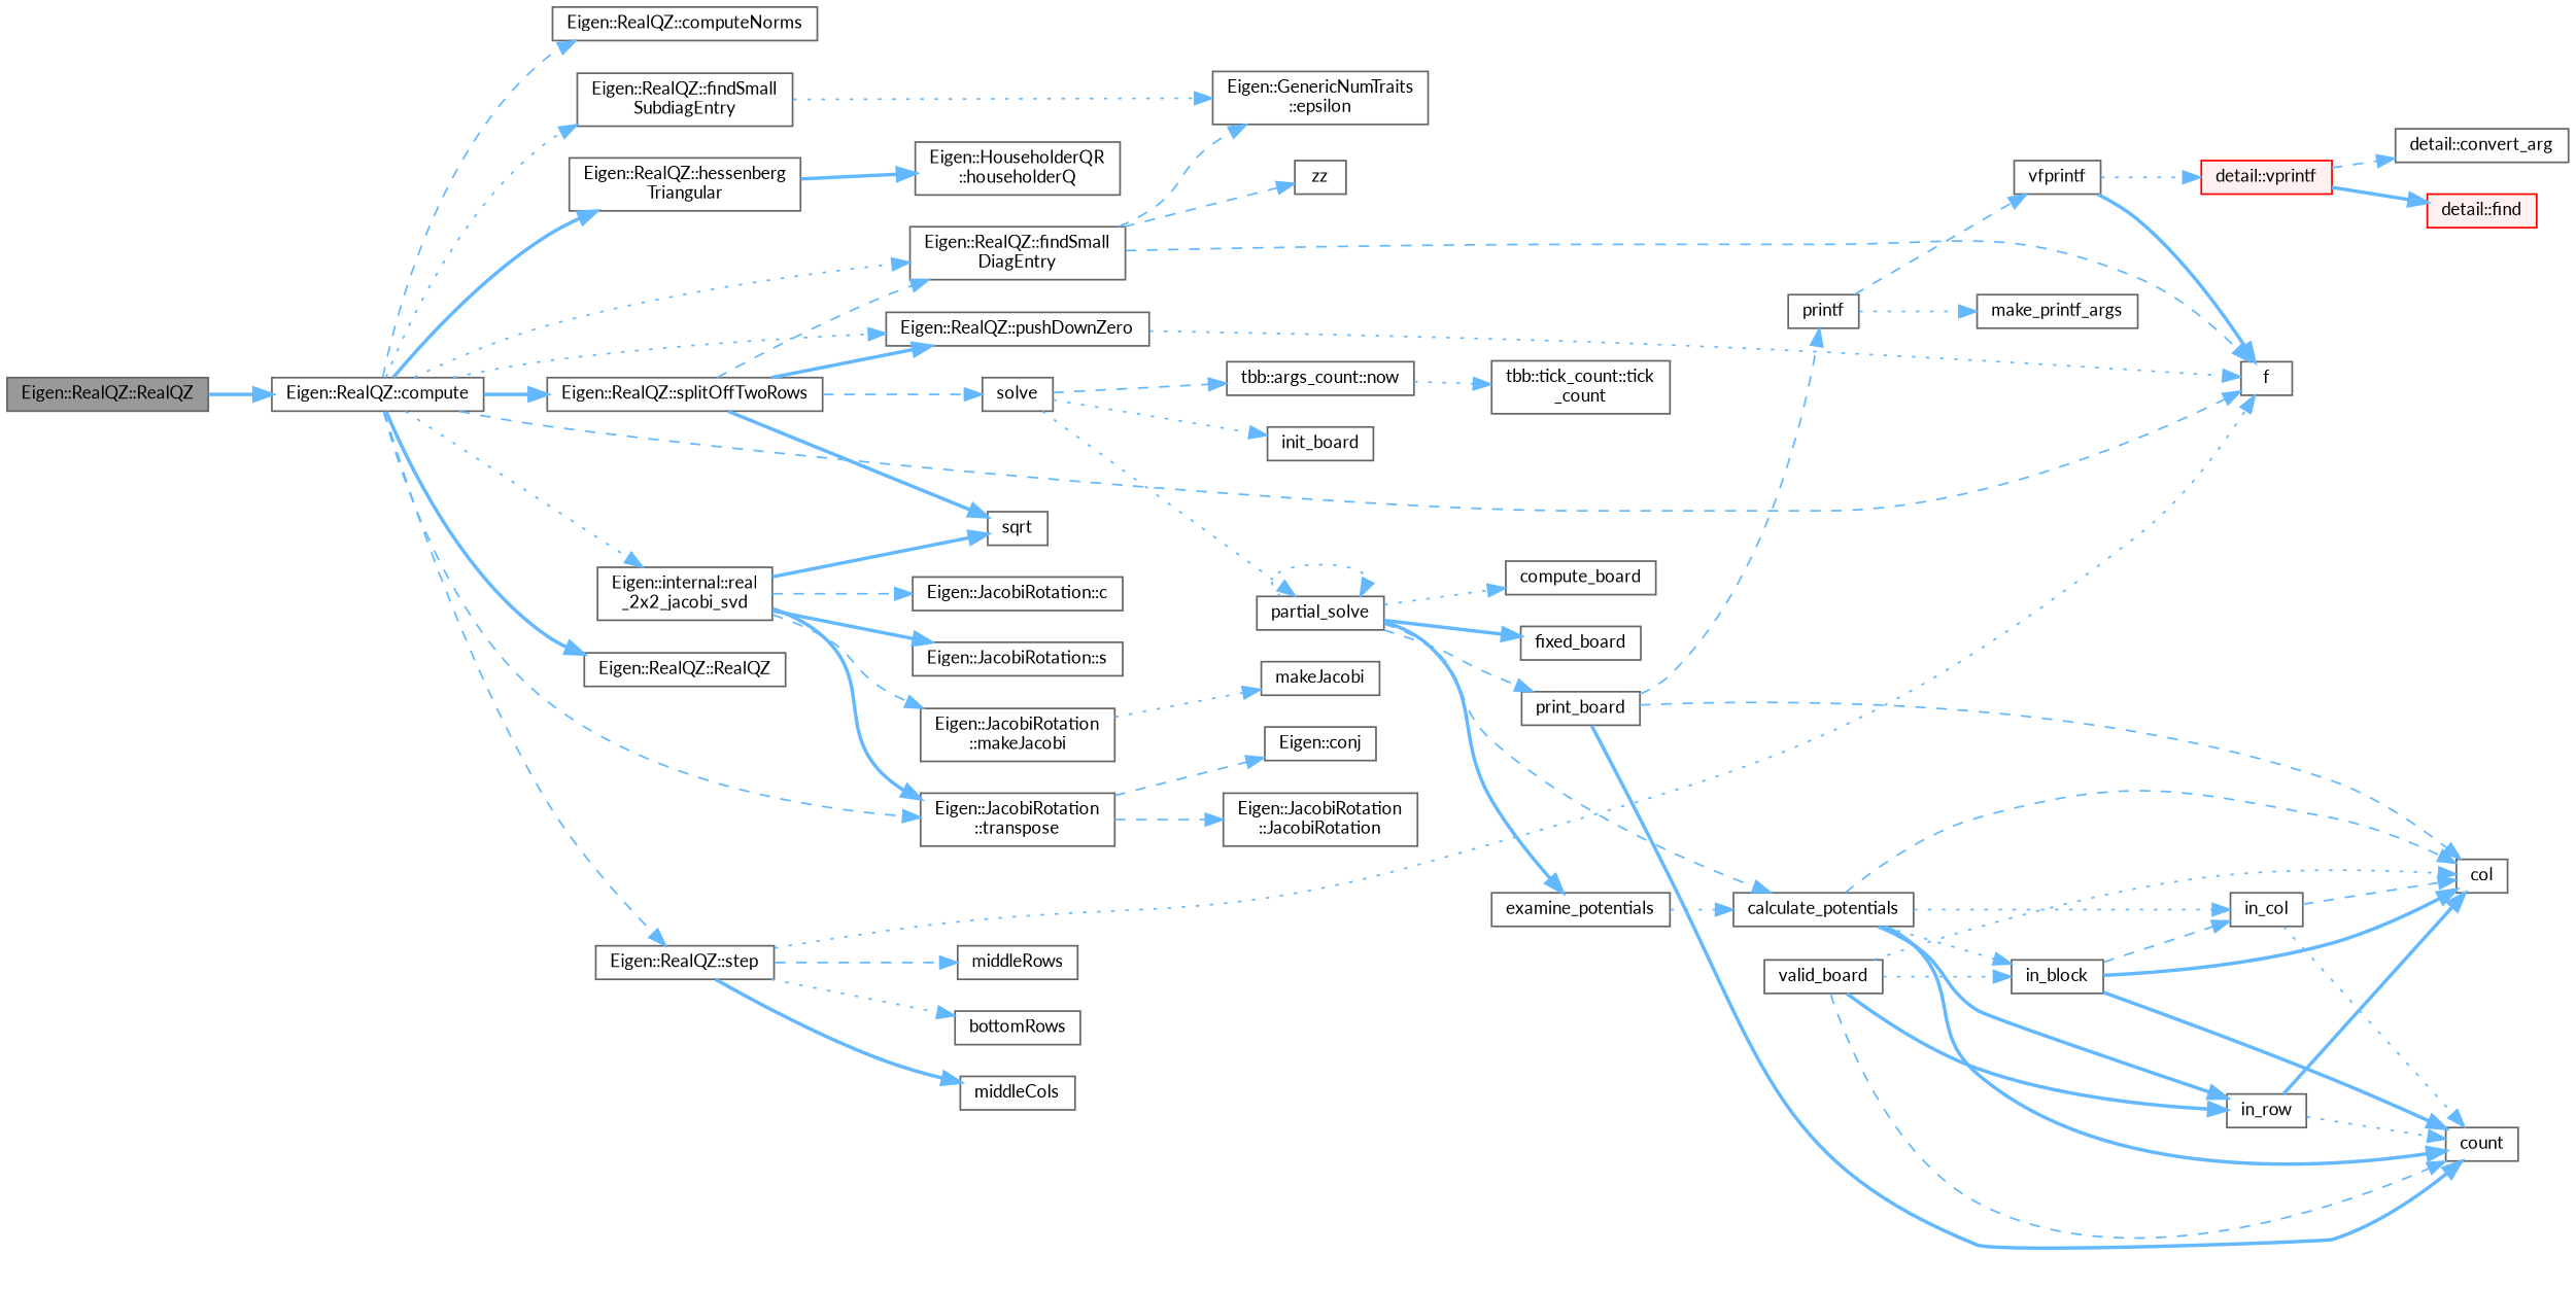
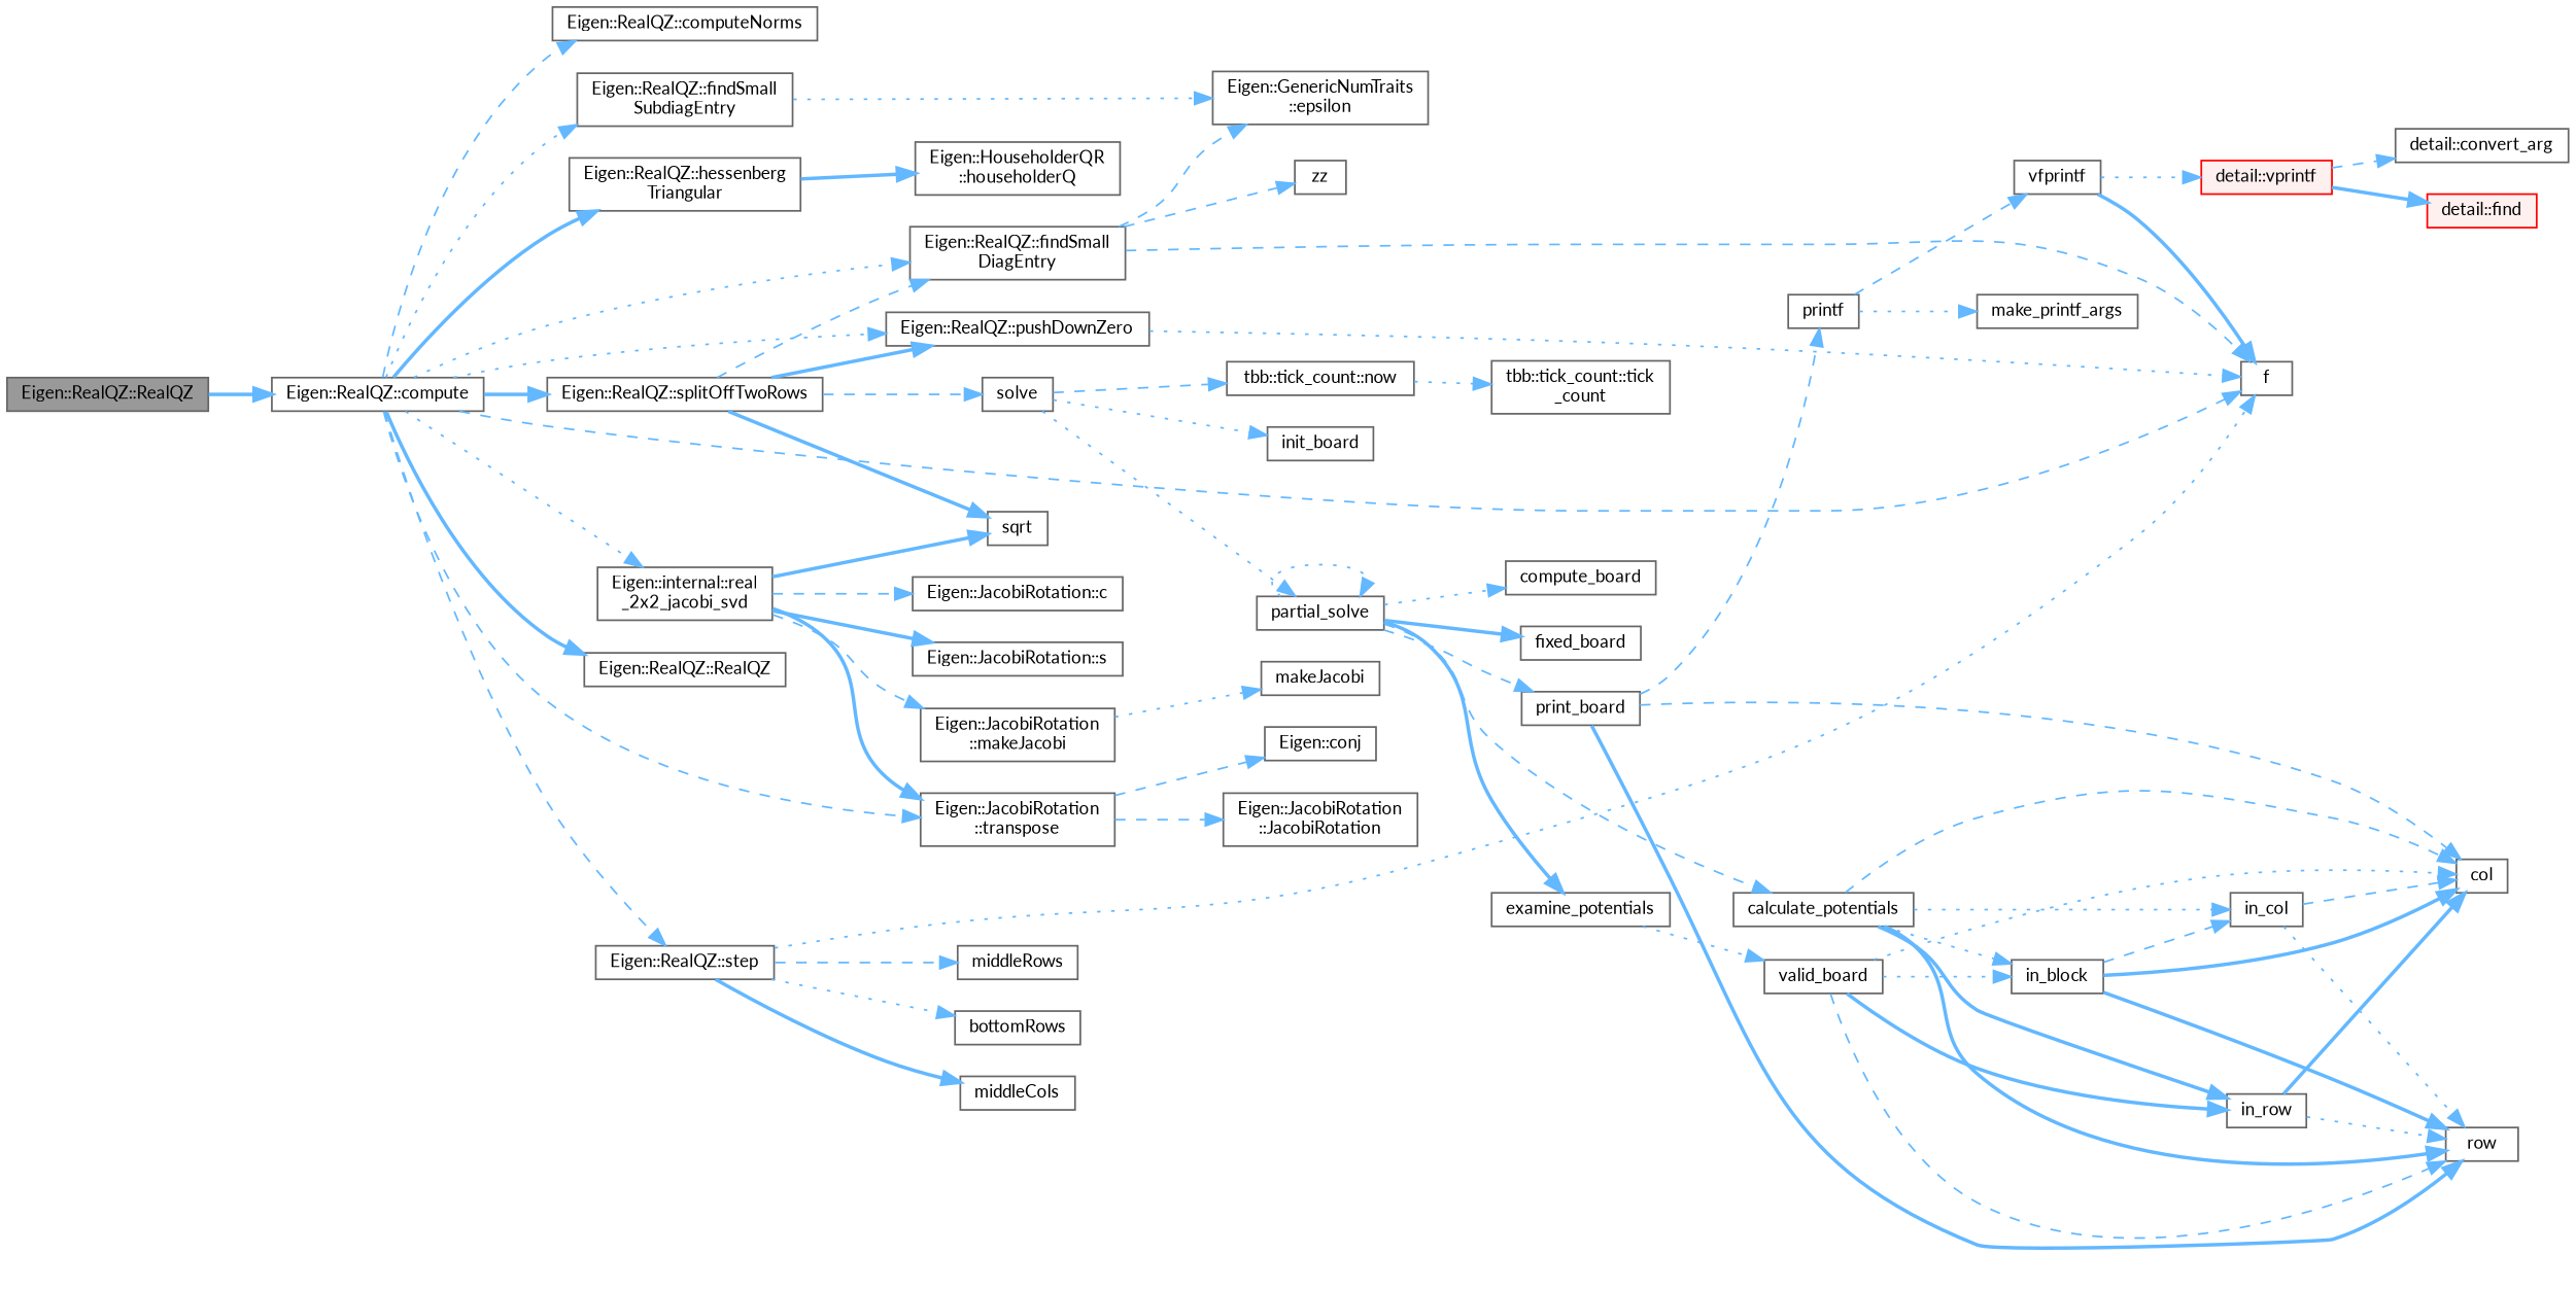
  digraph {
    fontname=Lato
    rankdir=LR
    node [color=grey40 fillcolor=white fontname=Lato fontsize=10 shape=box style=filled]
    edge [color=steelblue1 fontname=Lato fontsize=10 labelfontname=Helvetica labelfontsize=10 style=dashed]
    n1 [color=gray40 fillcolor=grey60 fontcolor=black height=0.2 label="Eigen::RealQZ::RealQZ" width=0.4]
    n2 [height=0.2 label="Eigen::RealQZ::compute" width=0.4]
    n3 [height=0.2 label="Eigen::RealQZ::computeNorms" width=0.4]
    n4 [height=0.2 label=f width=0.4]
    n5 [height=0.2 label="Eigen::RealQZ::findSmall\lDiagEntry" width=0.4]
    n6 [height=0.2 label="Eigen::RealQZ::findSmall\lSubdiagEntry" width=0.4]
    n7 [height=0.2 label="Eigen::RealQZ::hessenberg\lTriangular" width=0.4]
    n8 [height=0.2 label="Eigen::RealQZ::pushDownZero" width=0.4]
    n9 [height=0.2 label="Eigen::internal::real\l_2x2_jacobi_svd" width=0.4]
    n10 [height=0.2 label="Eigen::JacobiRotation\l::transpose" width=0.4]
    n11 [height=0.2 label="Eigen::RealQZ::RealQZ" width=0.4]
    n12 [height=0.2 label="Eigen::RealQZ::splitOffTwoRows" width=0.4]
    n13 [height=0.2 label="Eigen::RealQZ::step" width=0.4]
    n14 [height=0.2 label="Eigen::GenericNumTraits\l::epsilon" width=0.4]
    n15 [height=0.2 label=zz width=0.4]
    n16 [height=0.2 label="Eigen::HouseholderQR\l::householderQ" width=0.4]
    n17 [height=0.2 label="Eigen::JacobiRotation::c" width=0.4]
    n18 [height=0.2 label="Eigen::JacobiRotation\l::makeJacobi" width=0.4]
    n19 [height=0.2 label="Eigen::JacobiRotation::s" width=0.4]
    n20 [height=0.2 label=sqrt width=0.4]
    n21 [height=0.2 label="Eigen::conj" width=0.4]
    n22 [height=0.2 label="Eigen::JacobiRotation\l::JacobiRotation" width=0.4]
    n23 [height=0.2 label=solve width=0.4]
    n24 [height=0.2 label=bottomRows width=0.4]
    n25 [height=0.2 label=middleCols width=0.4]
    n26 [height=0.2 label=middleRows width=0.4]
    n27 [height=0.2 label=makeJacobi width=0.4]
    n28 [height=0.2 label=init_board width=0.4]
-   n29 [height=0.2 label="tbb::args_count::now" width=0.4]
+   n29 [height=0.2 label="tbb::tick_count::now" width=0.4]
    n30 [height=0.2 label=partial_solve width=0.4]
    n31 [height=0.2 label="tbb::tick_count::tick\l_count" width=0.4]
    n32 [height=0.2 label=calculate_potentials width=0.4]
    n33 [height=0.2 label=compute_board width=0.4]
    n34 [height=0.2 label=examine_potentials width=0.4]
    n35 [height=0.2 label=fixed_board width=0.4]
    n36 [height=0.2 label=print_board width=0.4]
    n37 [height=0.2 label=col width=0.4]
    n38 [height=0.2 label=in_block width=0.4]
-   n39 [height=0.2 label=count width=0.4]
+   n39 [height=0.2 label=row width=0.4]
    n40 [height=0.2 label=in_col width=0.4]
    n41 [height=0.2 label=in_row width=0.4]
    n42 [height=0.2 label=valid_board width=0.4]
    n43 [height=0.2 label=printf width=0.4]
    n44 [height=0.2 label=make_printf_args width=0.4]
    n45 [height=0.2 label=vfprintf width=0.4]
    n46 [color=red fillcolor="#FFF0F0" height=0.2 label="detail::vprintf" width=0.4]
    n47 [height=0.2 label="detail::convert_arg" width=0.4]
    n48 [color=red fillcolor="#FFF0F0" height=0.2 label="detail::find" width=0.4]
    n1 -> n2 [style=bold]
    n2 -> n3
    n2 -> n4
    n2 -> n5 [style=dotted]
    n2 -> n6 [style=dotted]
    n2 -> n7 [style=bold]
    n2 -> n8 [style=dotted]
    n2 -> n9 [style=dotted]
    n2 -> n10
    n2 -> n11 [style=bold]
    n2 -> n12 [style=bold]
    n2 -> n13
    n5 -> n4
    n5 -> n14
    n5 -> n15
    n6 -> n14 [style=dotted]
    n7 -> n16 [style=bold]
    n8 -> n4 [style=dotted]
    n9 -> n10 [style=bold]
    n9 -> n17
    n9 -> n18
    n9 -> n19 [style=bold]
    n9 -> n20 [style=bold]
    n10 -> n21
    n10 -> n22
    n12 -> n5
    n12 -> n8 [style=bold]
    n12 -> n20 [style=bold]
    n12 -> n23
    n13 -> n4 [style=dotted]
    n13 -> n24 [style=dotted]
    n13 -> n25 [style=bold]
    n13 -> n26
    n18 -> n27 [style=dotted]
    n23 -> n28 [style=dotted]
    n23 -> n29
    n23 -> n30 [style=dotted]
    n29 -> n31 [style=dotted]
    n30 -> n30 [style=dotted]
    n30 -> n32
    n30 -> n33 [style=dotted]
    n30 -> n34 [style=bold]
    n30 -> n35 [style=bold]
    n30 -> n36
    n32 -> n37
    n32 -> n38 [style=dotted]
    n32 -> n39 [style=bold]
    n32 -> n40 [style=dotted]
    n32 -> n41 [style=bold]
-   n34 -> n32 [style=dotted]
+   n34 -> n42 [style=dotted]
    n36 -> n37
    n36 -> n39 [style=bold]
    n36 -> n43
    n38 -> n37 [style=bold]
    n38 -> n39 [style=bold]
    n38 -> n40
    n40 -> n37
    n40 -> n39 [style=dotted]
    n41 -> n37 [style=bold]
    n41 -> n39 [style=dotted]
    n42 -> n37 [style=dotted]
    n42 -> n38 [style=dotted]
    n42 -> n39
    n42 -> n41 [style=bold]
    n43 -> n44 [style=dotted]
    n43 -> n45
    n45 -> n4 [style=bold]
    n45 -> n46 [style=dotted]
    n46 -> n47
    n46 -> n48 [style=bold]
  }
